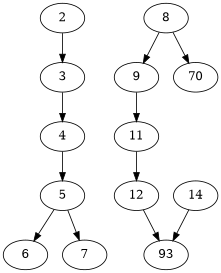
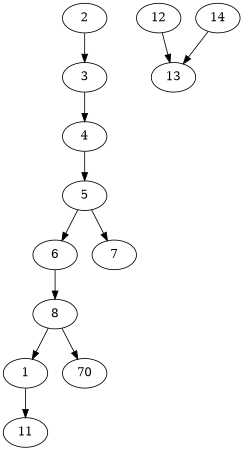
  digraph {
    node [alpha=0.07]
    2 [expect_size=61097030630330335232]
    3 [alpha=0.11 expect_size=73095094165263424]
    4 [alpha=0.17 expect_size=184778804837895634944]
    5 [alpha=0.05 expect_size=1278843500586559]
    6 [alpha=0.15 expect_size=210968922359127744]
    7 [alpha=0.02 expect_size=150452616967705591808]
    8 [alpha=0.14 expect_size=124393964885724102656]
-   9 [alpha=0.01 expect_size=61400115803710291968]
+   9 [alpha=0.01 expect_size=61400115803710291968 label=1]
    n9 [expect_size=6141370653675819 label=70]
    11 [alpha=0.10 expect_size=62580963932891104]
    12 [alpha=0.14 expect_size=3942414765965189]
-   13 [alpha=0.18 expect_size=41504833076723712000 label=93]
+   13 [alpha=0.18 expect_size=41504833076723712000]
    14 [alpha=0.12 expect_size=173165876949333049344]
    2 -> 3
    3 -> 4
    4 -> 5
    5 -> 6
    5 -> 7
+   6 -> 8
    8 -> 9
    8 -> n9
    9 -> 11
-   11 -> 12
    12 -> 13
    14 -> 13
  }
